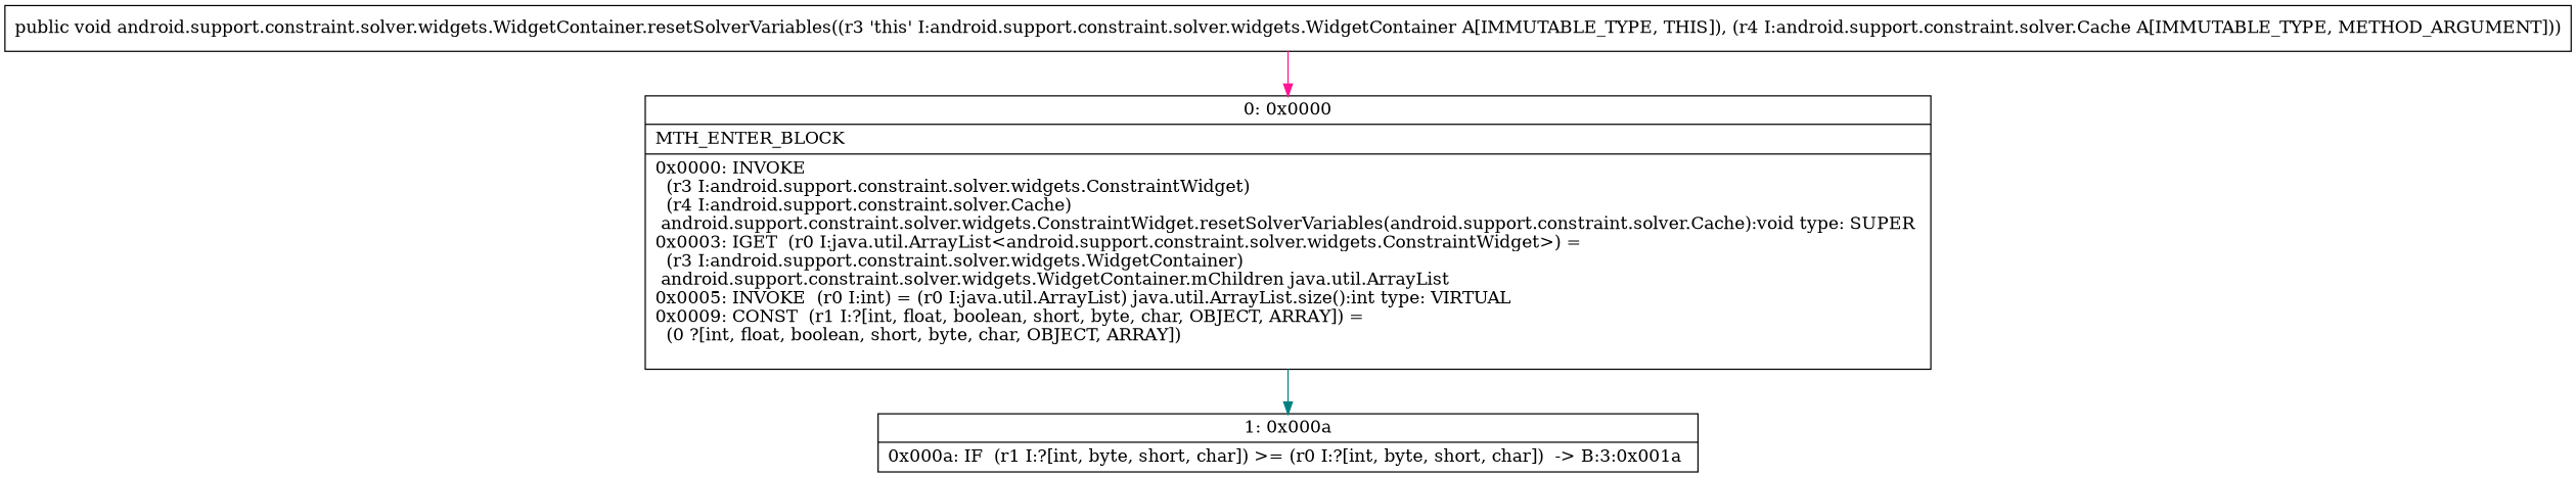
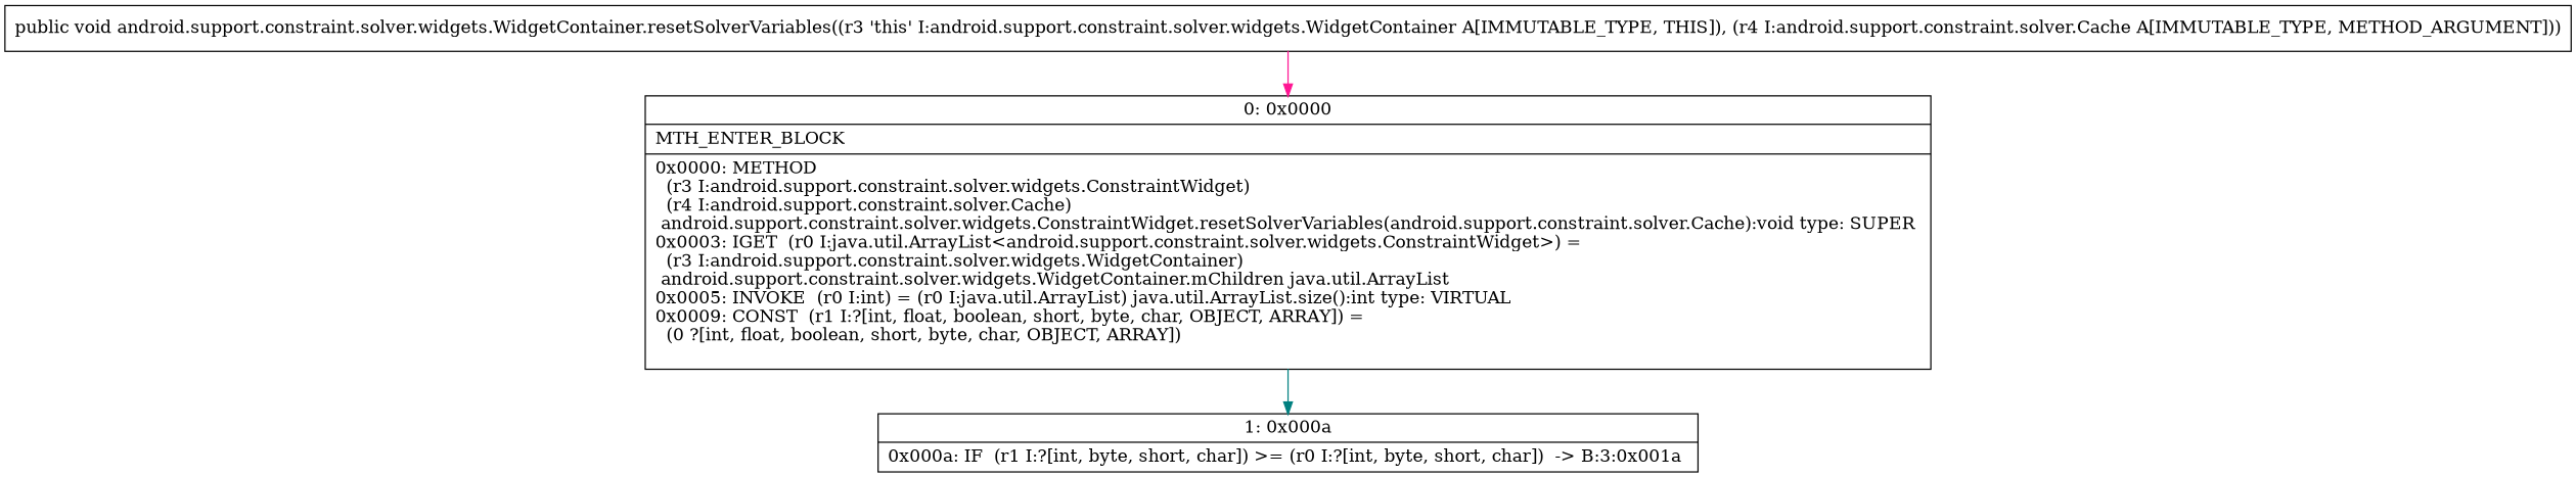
  digraph {
    node [shape=record]
-   n1 [label="{0\:\ 0x0000|MTH_ENTER_BLOCK\l|0x0000: INVOKE  \l  (r3 I:android.support.constraint.solver.widgets.ConstraintWidget)\l  (r4 I:android.support.constraint.solver.Cache)\l android.support.constraint.solver.widgets.ConstraintWidget.resetSolverVariables(android.support.constraint.solver.Cache):void type: SUPER \l0x0003: IGET  (r0 I:java.util.ArrayList\<android.support.constraint.solver.widgets.ConstraintWidget\>) = \l  (r3 I:android.support.constraint.solver.widgets.WidgetContainer)\l android.support.constraint.solver.widgets.WidgetContainer.mChildren java.util.ArrayList \l0x0005: INVOKE  (r0 I:int) = (r0 I:java.util.ArrayList) java.util.ArrayList.size():int type: VIRTUAL \l0x0009: CONST  (r1 I:?[int, float, boolean, short, byte, char, OBJECT, ARRAY]) = \l  (0 ?[int, float, boolean, short, byte, char, OBJECT, ARRAY])\l \l}"]
+   n1 [label="{0\:\ 0x0000|MTH_ENTER_BLOCK\l|0x0000: METHOD  \l  (r3 I:android.support.constraint.solver.widgets.ConstraintWidget)\l  (r4 I:android.support.constraint.solver.Cache)\l android.support.constraint.solver.widgets.ConstraintWidget.resetSolverVariables(android.support.constraint.solver.Cache):void type: SUPER \l0x0003: IGET  (r0 I:java.util.ArrayList\<android.support.constraint.solver.widgets.ConstraintWidget\>) = \l  (r3 I:android.support.constraint.solver.widgets.WidgetContainer)\l android.support.constraint.solver.widgets.WidgetContainer.mChildren java.util.ArrayList \l0x0005: INVOKE  (r0 I:int) = (r0 I:java.util.ArrayList) java.util.ArrayList.size():int type: VIRTUAL \l0x0009: CONST  (r1 I:?[int, float, boolean, short, byte, char, OBJECT, ARRAY]) = \l  (0 ?[int, float, boolean, short, byte, char, OBJECT, ARRAY])\l \l}"]
    n2 [label="{1\:\ 0x000a|0x000a: IF  (r1 I:?[int, byte, short, char]) \>= (r0 I:?[int, byte, short, char])  \-\> B:3:0x001a \l}"]
    n3 [label="{public void android.support.constraint.solver.widgets.WidgetContainer.resetSolverVariables((r3 'this' I:android.support.constraint.solver.widgets.WidgetContainer A[IMMUTABLE_TYPE, THIS]), (r4 I:android.support.constraint.solver.Cache A[IMMUTABLE_TYPE, METHOD_ARGUMENT])) }"]
    n1 -> n2 [color=teal]
    n3 -> n1 [color=deeppink]
  }
